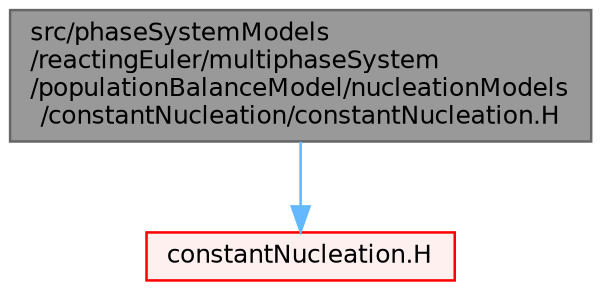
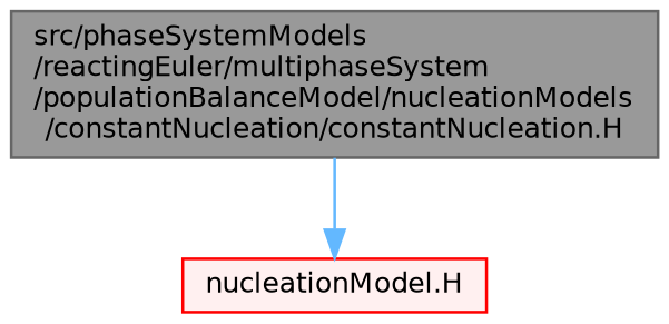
  digraph {
    node [fontname=Helvetica fontsize=10 shape=box style=filled]
    n1 [color=gray40 fillcolor=grey60 fontcolor=black height=0.2 label="src/phaseSystemModels\l/reactingEuler/multiphaseSystem\l/populationBalanceModel/nucleationModels\l/constantNucleation/constantNucleation.H" width=0.4]
-   n2 [color=red fillcolor="#FFF0F0" height=0.2 label="constantNucleation.H" width=0.4]
+   n2 [color=red fillcolor="#FFF0F0" height=0.2 label="nucleationModel.H" width=0.4]
    n1 -> n2 [color=steelblue1 fontname=Helvetica fontsize=10 labelfontname=Helvetica labelfontsize=10 style=solid]
  }
